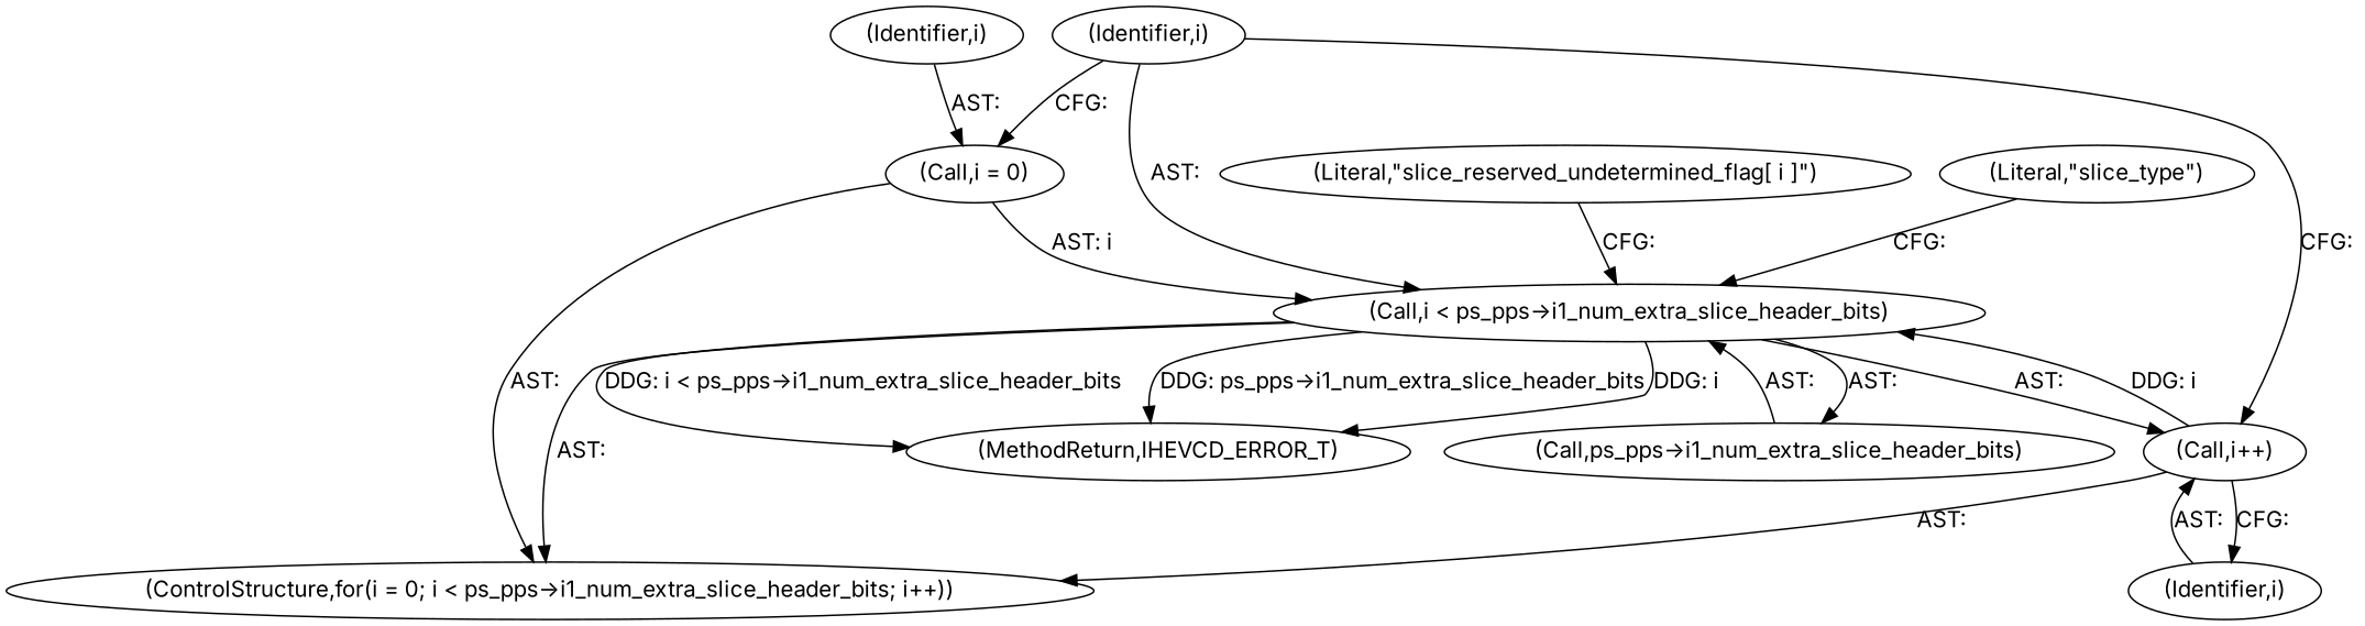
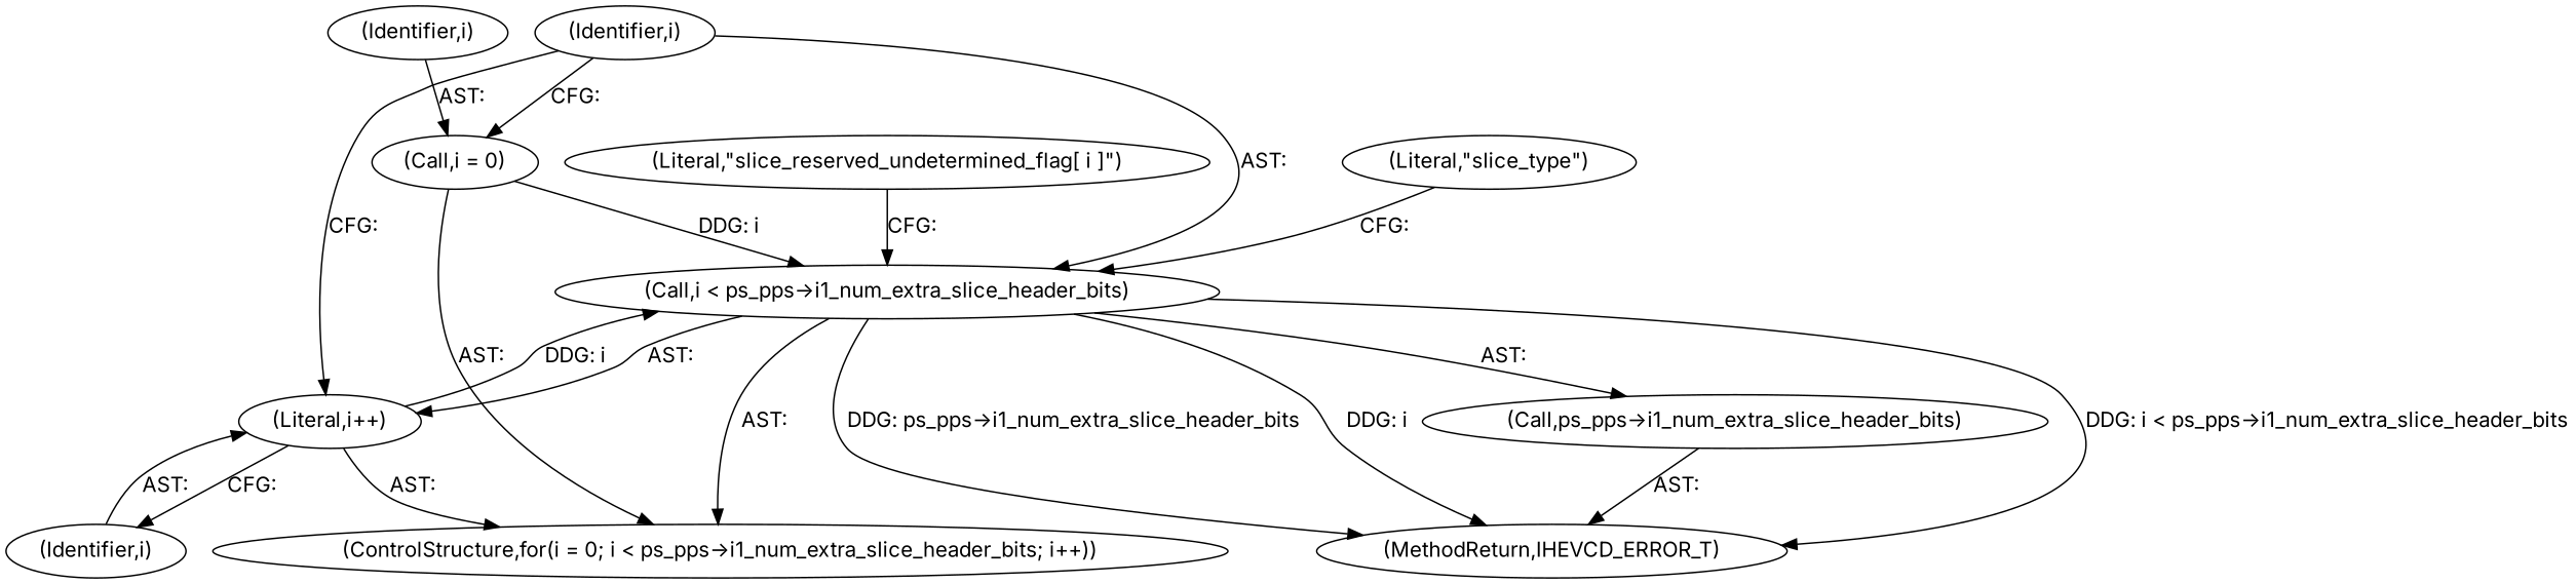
  digraph {
    fontname=Inter
    node [fontname=Inter]
    edge [fontname=Inter]
    n1 [label="(Call,i < ps_pps->i1_num_extra_slice_header_bits)"]
-   n2 [label="(Call,i++)"]
+   n2 [label="(Literal,i++)"]
    n3 [label="(ControlStructure,for(i = 0; i < ps_pps->i1_num_extra_slice_header_bits; i++))"]
    n4 [label="(MethodReturn,IHEVCD_ERROR_T)"]
    n5 [label="(Call,ps_pps->i1_num_extra_slice_header_bits)"]
    n6 [label="(Identifier,i)"]
    n7 [label="(Call,i = 0)"]
    n8 [label="(Identifier,i)"]
    n9 [label="(Identifier,i)"]
    n10 [label="(Literal,\"slice_reserved_undetermined_flag[ i ]\")"]
    n11 [label="(Literal,\"slice_type\")"]
    n1 -> n2 [label="AST: "]
    n1 -> n3 [label="AST: "]
    n1 -> n4 [label="DDG: i < ps_pps->i1_num_extra_slice_header_bits"]
    n1 -> n4 [label="DDG: ps_pps->i1_num_extra_slice_header_bits"]
    n1 -> n4 [label="DDG: i"]
    n1 -> n5 [label="AST: "]
    n2 -> n1 [label="DDG: i"]
    n2 -> n3 [label="AST: "]
    n2 -> n6 [label="CFG: "]
-   n5 -> n1 [label="AST: "]
+   n5 -> n4 [label="AST: "]
    n6 -> n2 [label="AST: "]
-   n7 -> n1 [label="AST: i"]
+   n7 -> n1 [label="DDG: i"]
    n7 -> n3 [label="AST: "]
    n8 -> n1 [label="AST: "]
    n8 -> n2 [label="CFG: "]
    n8 -> n7 [label="CFG: "]
    n9 -> n7 [label="AST: "]
    n10 -> n1 [label="CFG: "]
    n11 -> n1 [label="CFG: "]
  }
